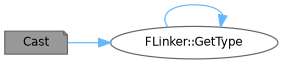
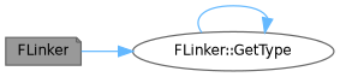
  digraph {
    rankdir=LR
    node [fontname=Helvetica fontsize=10 style=filled]
    edge [color=steelblue1 fontname=Helvetica fontsize=10 labelfontname=Helvetica labelfontsize=10 style=solid]
-   n1 [color=gray40 fillcolor=grey60 fontcolor=black height=0.2 label=Cast shape=note width=0.4]
+   n1 [color=gray40 fillcolor=grey60 fontcolor=black height=0.2 label=FLinker shape=note width=0.4]
    n2 [color=grey40 fillcolor=white height=0.2 label="FLinker::GetType" shape=ellipse width=0.4]
    n1 -> n2
    n2 -> n2
  }
